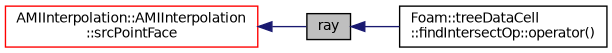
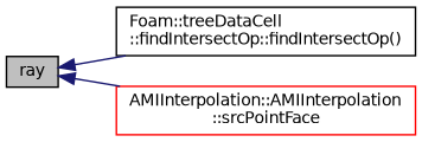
  digraph {
    rankdir=LR
    node [color=black fontname=Helvetica fontsize=10 shape=record]
    edge [color=midnightblue dir=back fontname=Helvetica fontsize=10 labelfontname=Helvetica labelfontsize=10 style=solid]
    n1 [fillcolor=grey75 fontcolor=black height=0.2 label=ray style=filled width=0.4]
-   n2 [height=0.2 label="Foam::treeDataCell\l::findIntersectOp::operator()" width=0.4]
+   n2 [height=0.2 label="Foam::treeDataCell\l::findIntersectOp::findIntersectOp()" width=0.4]
    n3 [color=red height=0.2 label="AMIInterpolation::AMIInterpolation\l::srcPointFace" width=0.4]
    n1 -> n2
-   n3 -> n1
+   n1 -> n3
  }
